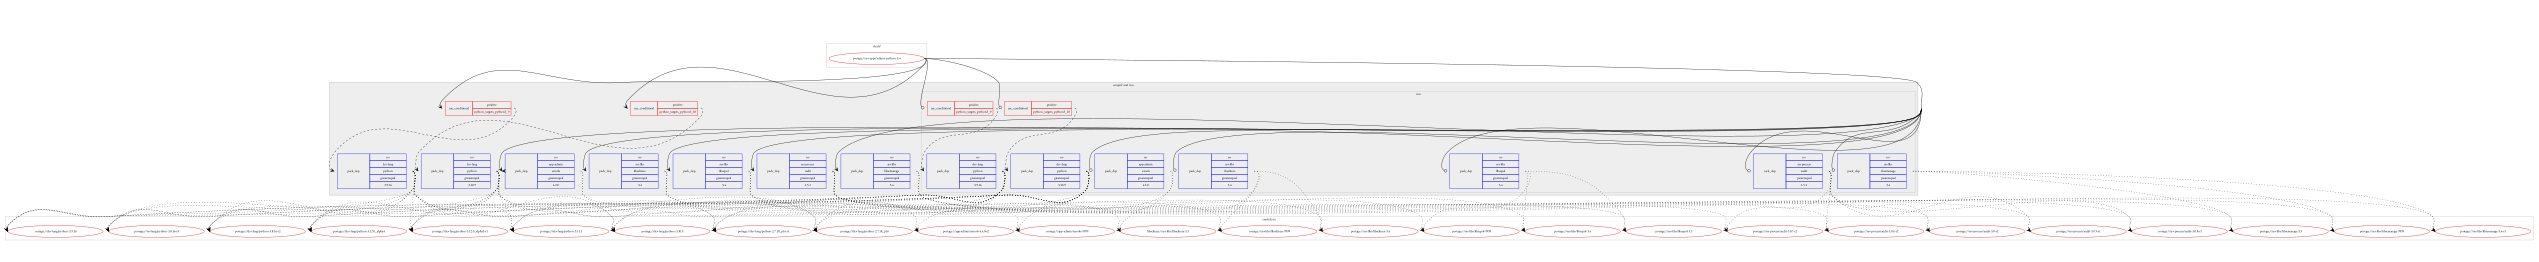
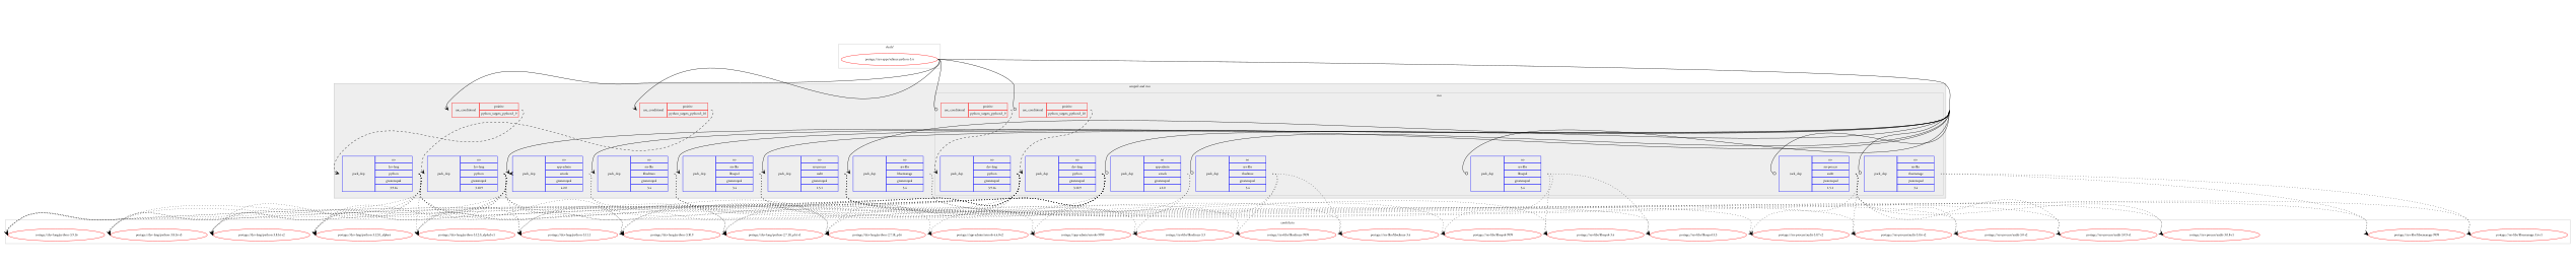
  digraph {
    compound=true
    concentrate=true
    fontname="EB Garamond"
    fontsize=10
    newrank=true
    rankdir=TB
    ranksep=1.5
    node [color=red fontname="EB Garamond" fontsize=10]
    edge [arrowhead=vee fontname="EB Garamond" headport=w style=dotted tailport=e weight=100]
    n1 [label="portage://sys-apps/selinux-python-3.4" width=4]
    n2 [color=blue label=<<TABLE BORDER="0" CELLBORDER="1" CELLSPACING="0" CELLPADDING="4" WIDTH="220"><TR><TD ROWSPAN="6" CELLPADDING="30">pack_dep</TD></TR><TR><TD WIDTH="110">no</TD></TR><TR><TD>dev-lang</TD></TR><TR><TD>python</TD></TR><TR><TD>greaterequal</TD></TR><TR><TD>3.10.9</TD></TR></TABLE>> shape=none]
    n3 [label=<<TABLE BORDER="0" CELLBORDER="1" CELLSPACING="0" CELLPADDING="4"><TR><TD ROWSPAN="3" CELLPADDING="10">use_conditional</TD></TR><TR><TD>positive</TD></TR><TR><TD>python_targets_python3_10</TD></TR></TABLE>> shape=none]
    n4 [color=blue label=<<TABLE BORDER="0" CELLBORDER="1" CELLSPACING="0" CELLPADDING="4" WIDTH="220"><TR><TD ROWSPAN="6" CELLPADDING="30">pack_dep</TD></TR><TR><TD WIDTH="110">no</TD></TR><TR><TD>dev-lang</TD></TR><TR><TD>python</TD></TR><TR><TD>greaterequal</TD></TR><TR><TD>3.9.16</TD></TR></TABLE>> shape=none]
    n5 [label=<<TABLE BORDER="0" CELLBORDER="1" CELLSPACING="0" CELLPADDING="4"><TR><TD ROWSPAN="3" CELLPADDING="10">use_conditional</TD></TR><TR><TD>positive</TD></TR><TR><TD>python_targets_python3_9</TD></TR></TABLE>> shape=none]
    n6 [color=blue label=<<TABLE BORDER="0" CELLBORDER="1" CELLSPACING="0" CELLPADDING="4" WIDTH="220"><TR><TD ROWSPAN="6" CELLPADDING="30">pack_dep</TD></TR><TR><TD WIDTH="110">no</TD></TR><TR><TD>app-admin</TD></TR><TR><TD>setools</TD></TR><TR><TD>greaterequal</TD></TR><TR><TD>4.2.0</TD></TR></TABLE>> shape=none]
    n7 [color=blue label=<<TABLE BORDER="0" CELLBORDER="1" CELLSPACING="0" CELLPADDING="4" WIDTH="220"><TR><TD ROWSPAN="6" CELLPADDING="30">pack_dep</TD></TR><TR><TD WIDTH="110">no</TD></TR><TR><TD>sys-libs</TD></TR><TR><TD>libselinux</TD></TR><TR><TD>greaterequal</TD></TR><TR><TD>3.4</TD></TR></TABLE>> shape=none]
    n8 [color=blue label=<<TABLE BORDER="0" CELLBORDER="1" CELLSPACING="0" CELLPADDING="4" WIDTH="220"><TR><TD ROWSPAN="6" CELLPADDING="30">pack_dep</TD></TR><TR><TD WIDTH="110">no</TD></TR><TR><TD>sys-libs</TD></TR><TR><TD>libsemanage</TD></TR><TR><TD>greaterequal</TD></TR><TR><TD>3.4</TD></TR></TABLE>> shape=none]
    n9 [color=blue label=<<TABLE BORDER="0" CELLBORDER="1" CELLSPACING="0" CELLPADDING="4" WIDTH="220"><TR><TD ROWSPAN="6" CELLPADDING="30">pack_dep</TD></TR><TR><TD WIDTH="110">no</TD></TR><TR><TD>sys-libs</TD></TR><TR><TD>libsepol</TD></TR><TR><TD>greaterequal</TD></TR><TR><TD>3.4</TD></TR></TABLE>> shape=none]
    n10 [color=blue label=<<TABLE BORDER="0" CELLBORDER="1" CELLSPACING="0" CELLPADDING="4" WIDTH="220"><TR><TD ROWSPAN="6" CELLPADDING="30">pack_dep</TD></TR><TR><TD WIDTH="110">no</TD></TR><TR><TD>sys-process</TD></TR><TR><TD>audit</TD></TR><TR><TD>greaterequal</TD></TR><TR><TD>1.5.1</TD></TR></TABLE>> shape=none]
    n11 [color=blue label=<<TABLE BORDER="0" CELLBORDER="1" CELLSPACING="0" CELLPADDING="4" WIDTH="220"><TR><TD ROWSPAN="6" CELLPADDING="30">pack_dep</TD></TR><TR><TD WIDTH="110">no</TD></TR><TR><TD>dev-lang</TD></TR><TR><TD>python</TD></TR><TR><TD>greaterequal</TD></TR><TR><TD>3.10.9</TD></TR></TABLE>> shape=none]
    n12 [label=<<TABLE BORDER="0" CELLBORDER="1" CELLSPACING="0" CELLPADDING="4"><TR><TD ROWSPAN="3" CELLPADDING="10">use_conditional</TD></TR><TR><TD>positive</TD></TR><TR><TD>python_targets_python3_10</TD></TR></TABLE>> shape=none]
    n13 [color=blue label=<<TABLE BORDER="0" CELLBORDER="1" CELLSPACING="0" CELLPADDING="4" WIDTH="220"><TR><TD ROWSPAN="6" CELLPADDING="30">pack_dep</TD></TR><TR><TD WIDTH="110">no</TD></TR><TR><TD>dev-lang</TD></TR><TR><TD>python</TD></TR><TR><TD>greaterequal</TD></TR><TR><TD>3.9.16</TD></TR></TABLE>> shape=none]
    n14 [label=<<TABLE BORDER="0" CELLBORDER="1" CELLSPACING="0" CELLPADDING="4"><TR><TD ROWSPAN="3" CELLPADDING="10">use_conditional</TD></TR><TR><TD>positive</TD></TR><TR><TD>python_targets_python3_9</TD></TR></TABLE>> shape=none]
    n15 [color=blue label=<<TABLE BORDER="0" CELLBORDER="1" CELLSPACING="0" CELLPADDING="4" WIDTH="220"><TR><TD ROWSPAN="6" CELLPADDING="30">pack_dep</TD></TR><TR><TD WIDTH="110">no</TD></TR><TR><TD>app-admin</TD></TR><TR><TD>setools</TD></TR><TR><TD>greaterequal</TD></TR><TR><TD>4.2.0</TD></TR></TABLE>> shape=none]
    n16 [color=blue label=<<TABLE BORDER="0" CELLBORDER="1" CELLSPACING="0" CELLPADDING="4" WIDTH="220"><TR><TD ROWSPAN="6" CELLPADDING="30">pack_dep</TD></TR><TR><TD WIDTH="110">no</TD></TR><TR><TD>sys-libs</TD></TR><TR><TD>libselinux</TD></TR><TR><TD>greaterequal</TD></TR><TR><TD>3.4</TD></TR></TABLE>> shape=none]
    n17 [color=blue label=<<TABLE BORDER="0" CELLBORDER="1" CELLSPACING="0" CELLPADDING="4" WIDTH="220"><TR><TD ROWSPAN="6" CELLPADDING="30">pack_dep</TD></TR><TR><TD WIDTH="110">no</TD></TR><TR><TD>sys-libs</TD></TR><TR><TD>libsemanage</TD></TR><TR><TD>greaterequal</TD></TR><TR><TD>3.4</TD></TR></TABLE>> shape=none]
    n18 [color=blue label=<<TABLE BORDER="0" CELLBORDER="1" CELLSPACING="0" CELLPADDING="4" WIDTH="220"><TR><TD ROWSPAN="6" CELLPADDING="30">pack_dep</TD></TR><TR><TD WIDTH="110">no</TD></TR><TR><TD>sys-libs</TD></TR><TR><TD>libsepol</TD></TR><TR><TD>greaterequal</TD></TR><TR><TD>3.4</TD></TR></TABLE>> shape=none]
    n19 [color=blue label=<<TABLE BORDER="0" CELLBORDER="1" CELLSPACING="0" CELLPADDING="4" WIDTH="220"><TR><TD ROWSPAN="6" CELLPADDING="30">pack_dep</TD></TR><TR><TD WIDTH="110">no</TD></TR><TR><TD>sys-process</TD></TR><TR><TD>audit</TD></TR><TR><TD>greaterequal</TD></TR><TR><TD>1.5.1</TD></TR></TABLE>> shape=none]
    n20 [label="portage://dev-lang/python-2.7.18_p16" width=4]
    n21 [label="portage://dev-lang/python-2.7.18_p16-r1" width=4]
    n22 [label="portage://dev-lang/python-3.10.9" width=4]
    n23 [label="portage://dev-lang/python-3.11.1" width=4]
    n24 [label="portage://dev-lang/python-3.12.0_alpha3-r1" width=4]
    n25 [label="portage://dev-lang/python-3.12.0_alpha4" width=4]
    n26 [label="portage://dev-lang/python-3.8.16-r2" width=4]
-   n27 [label="portage://sys-lang/python-3.8.16-r3" width=4]
+   n27 [label="portage://dev-lang/python-3.8.16-r3" width=4]
    n28 [label="portage://dev-lang/python-3.9.16" width=4]
    n29 [label="portage://app-admin/setools-4.4.0-r2" width=4]
    n30 [label="portage://app-admin/setools-9999" width=4]
-   n31 [label="libselinux://sys-libs/libselinux-3.3" width=4]
+   n31 [label="portage://sys-libs/libselinux-3.3" width=4]
    n32 [label="portage://sys-libs/libselinux-3.4" width=4]
    n33 [label="portage://sys-libs/libselinux-9999" width=4]
-   n34 [label="portage://sys-libs/libsemanage-3.3" width=4]
    n35 [label="portage://sys-libs/libsemanage-3.4-r1" width=4]
    n36 [label="portage://sys-libs/libsemanage-9999" width=4]
    n37 [label="portage://sys-libs/libsepol-3.3" width=4]
    n38 [label="portage://sys-libs/libsepol-3.4" width=4]
    n39 [label="portage://sys-libs/libsepol-9999" width=4]
    n40 [label="portage://sys-process/audit-3.0-r2" width=4]
    n41 [label="portage://sys-process/audit-3.0.6-r2" width=4]
    n42 [label="portage://sys-process/audit-3.0.7-r2" width=4]
    n43 [label="portage://sys-process/audit-3.0.8-r1" width=4]
    n44 [label="portage://sys-process/audit-3.0.9-r1" width=4]
    subgraph cluster_1 {
      color=gray
      label=<<i>ebuild</i>>
      rank=same
      n1
    }
    subgraph cluster_2 {
      color=gray
      label=<<i>dependencies</i>>
      subgraph cluster_3 {
        color=gray
        fillcolor="#eeeeee"
        label=<<i>compile</i>>
        style=filled
        subgraph sub_4 {
          color=gray
          fillcolor="#eeeeee"
          label=<<i>compile</i>>
          style=filled
          n3
          subgraph sub_5 {
            color=gray
            fillcolor="#eeeeee"
            label=<<i>compile</i>>
            style=filled
            n2
          }
        }
        subgraph sub_6 {
          color=gray
          fillcolor="#eeeeee"
          label=<<i>compile</i>>
          style=filled
          n5
          subgraph sub_7 {
            color=gray
            fillcolor="#eeeeee"
            label=<<i>compile</i>>
            style=filled
            n4
          }
        }
        subgraph sub_8 {
          color=gray
          fillcolor="#eeeeee"
          label=<<i>compile</i>>
          style=filled
          n6
        }
        subgraph sub_9 {
          color=gray
          fillcolor="#eeeeee"
          label=<<i>compile</i>>
          style=filled
          n7
        }
        subgraph sub_10 {
          color=gray
          fillcolor="#eeeeee"
          label=<<i>compile</i>>
          style=filled
          n8
        }
        subgraph sub_11 {
          color=gray
          fillcolor="#eeeeee"
          label=<<i>compile</i>>
          style=filled
          n9
        }
        subgraph sub_12 {
          color=gray
          fillcolor="#eeeeee"
          label=<<i>compile</i>>
          style=filled
          n10
        }
      }
      subgraph cluster_13 {
        color=gray
        fillcolor="#eeeeee"
        label=<<i>compile and run</i>>
        style=filled
      }
      subgraph cluster_14 {
        color=gray
        fillcolor="#eeeeee"
        label=<<i>run</i>>
        style=filled
        subgraph sub_15 {
          color=gray
          fillcolor="#eeeeee"
          label=<<i>run</i>>
          style=filled
          n12
          subgraph sub_16 {
            color=gray
            fillcolor="#eeeeee"
            label=<<i>run</i>>
            style=filled
            n11
          }
        }
        subgraph sub_17 {
          color=gray
          fillcolor="#eeeeee"
          label=<<i>run</i>>
          style=filled
          n14
          subgraph sub_18 {
            color=gray
            fillcolor="#eeeeee"
            label=<<i>run</i>>
            style=filled
            n13
          }
        }
        subgraph sub_19 {
          color=gray
          fillcolor="#eeeeee"
          label=<<i>run</i>>
          style=filled
          n15
        }
        subgraph sub_20 {
          color=gray
          fillcolor="#eeeeee"
          label=<<i>run</i>>
          style=filled
          n16
        }
        subgraph sub_21 {
          color=gray
          fillcolor="#eeeeee"
          label=<<i>run</i>>
          style=filled
          n17
        }
        subgraph sub_22 {
          color=gray
          fillcolor="#eeeeee"
          label=<<i>run</i>>
          style=filled
          n18
        }
        subgraph sub_23 {
          color=gray
          fillcolor="#eeeeee"
          label=<<i>run</i>>
          style=filled
          n19
        }
      }
    }
    subgraph cluster_24 {
      color=gray
      label=<<i>candidates</i>>
      rank=same
      subgraph sub_25 {
        color=black
        label=<<i>candidates</i>>
        nodesep=1
        rank=same
        n20
        n21
        n22
        n23
        n24
        n25
        n26
        n27
        n28
      }
      subgraph sub_26 {
        color=black
        label=<<i>candidates</i>>
        nodesep=1
        rank=same
        n29
        n30
      }
      subgraph sub_27 {
        color=black
        label=<<i>candidates</i>>
        nodesep=1
        rank=same
        n20
        n21
        n22
        n23
        n24
        n25
        n26
        n27
        n28
      }
      subgraph sub_28 {
        color=black
        label=<<i>candidates</i>>
        nodesep=1
        rank=same
        n31
        n32
        n33
      }
      subgraph sub_29 {
        color=black
        label=<<i>candidates</i>>
        nodesep=1
        rank=same
-       n34
        n35
        n36
      }
      subgraph sub_30 {
        color=black
        label=<<i>candidates</i>>
        nodesep=1
        rank=same
        n37
        n38
        n39
      }
      subgraph sub_31 {
        color=black
        label=<<i>candidates</i>>
        nodesep=1
        rank=same
        n40
        n41
        n42
        n43
        n44
      }
      subgraph sub_32 {
        color=black
        label=<<i>candidates</i>>
        nodesep=1
        rank=same
        n20
        n21
        n22
        n23
        n24
        n25
        n26
        n27
        n28
      }
      subgraph sub_33 {
        color=black
        label=<<i>candidates</i>>
        nodesep=1
        rank=same
        n20
        n21
        n22
        n23
        n24
        n25
        n26
        n27
        n28
      }
      subgraph sub_34 {
        color=black
        label=<<i>candidates</i>>
        nodesep=1
        rank=same
        n29
        n30
      }
      subgraph sub_35 {
        color=black
        label=<<i>candidates</i>>
        nodesep=1
        rank=same
        n31
        n32
        n33
      }
      subgraph sub_36 {
        color=black
        label=<<i>candidates</i>>
        nodesep=1
        rank=same
-       n34
        n35
        n36
      }
      subgraph sub_37 {
        color=black
        label=<<i>candidates</i>>
        nodesep=1
        rank=same
        n37
        n38
        n39
      }
      subgraph sub_38 {
        color=black
        label=<<i>candidates</i>>
        nodesep=1
        rank=same
        n40
        n41
        n42
        n43
        n44
      }
    }
    n1 -> n3 [style=solid weight=20]
    n1 -> n5 [style=solid weight=20]
    n1 -> n6 [style=solid weight=20]
    n1 -> n7 [style=solid weight=20]
    n1 -> n8 [style=solid weight=20]
    n1 -> n9 [style=solid weight=20]
    n1 -> n10 [style=solid weight=20]
    n1 -> n12 [arrowhead=odot style=solid weight=20]
    n1 -> n14 [arrowhead=odot style=solid weight=20]
    n1 -> n15 [arrowhead=odot style=solid weight=20]
    n1 -> n16 [arrowhead=odot style=solid weight=20]
    n1 -> n17 [arrowhead=odot style=solid weight=20]
    n1 -> n18 [arrowhead=odot style=solid weight=20]
    n1 -> n19 [arrowhead=odot style=solid weight=20]
    n2 -> n20
    n2 -> n21
    n2 -> n22
    n2 -> n23
    n2 -> n24
    n2 -> n25
    n2 -> n26
    n2 -> n27
    n2 -> n28
    n3 -> n2 [style=dashed weight=20]
    n4 -> n20
    n4 -> n21
    n4 -> n22
    n4 -> n23
    n4 -> n24
    n4 -> n25
    n4 -> n26
    n4 -> n27
    n4 -> n28
    n5 -> n4 [style=dashed weight=20]
    n6 -> n29
    n6 -> n30
    n7 -> n31
    n7 -> n32
    n7 -> n33
-   n8 -> n34
    n8 -> n35
    n8 -> n36
    n9 -> n37
    n9 -> n38
    n9 -> n39
    n10 -> n40
    n10 -> n41
    n10 -> n42
    n10 -> n43
    n10 -> n44
    n11 -> n20
    n11 -> n21
    n11 -> n22
    n11 -> n23
    n11 -> n24
    n11 -> n25
    n11 -> n26
    n11 -> n27
    n11 -> n28
    n12 -> n11 [style=dashed weight=20]
    n13 -> n20
    n13 -> n21
    n13 -> n22
    n13 -> n23
    n13 -> n24
    n13 -> n25
    n13 -> n26
    n13 -> n27
    n13 -> n28
    n14 -> n13 [style=dashed weight=20]
    n15 -> n29
    n15 -> n30
    n16 -> n31
    n16 -> n32
    n16 -> n33
-   n17 -> n34
    n17 -> n35
    n17 -> n36
    n18 -> n37
    n18 -> n38
    n18 -> n39
    n19 -> n40
    n19 -> n41
    n19 -> n42
    n19 -> n43
    n19 -> n44
  }
